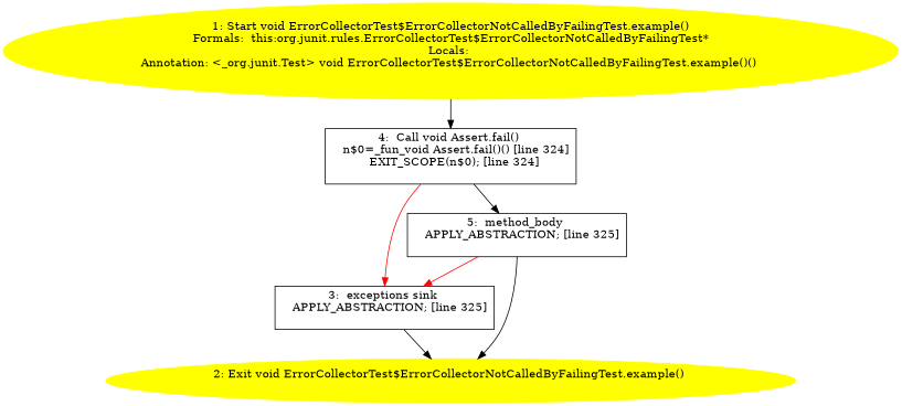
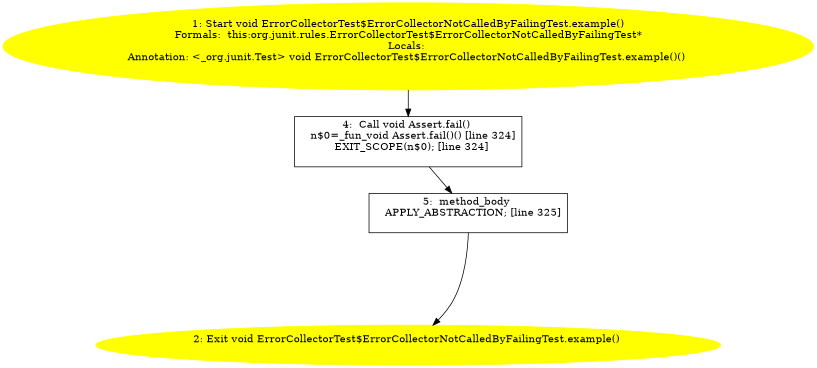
  digraph {
    node [shape=box]
    n1 [color=yellow label="1: Start void ErrorCollectorTest$ErrorCollectorNotCalledByFailingTest.example()\nFormals:  this:org.junit.rules.ErrorCollectorTest$ErrorCollectorNotCalledByFailingTest*\nLocals: \nAnnotation: <_org.junit.Test> void ErrorCollectorTest$ErrorCollectorNotCalledByFailingTest.example()() \n  " style=filled shape=""]
    n2 [label="4:  Call void Assert.fail() \n   n$0=_fun_void Assert.fail()() [line 324]\n  EXIT_SCOPE(n$0); [line 324]\n "]
-   n3 [label="3:  exceptions sink \n   APPLY_ABSTRACTION; [line 325]\n "]
    n4 [label="5:  method_body \n   APPLY_ABSTRACTION; [line 325]\n "]
    n5 [color=yellow label="2: Exit void ErrorCollectorTest$ErrorCollectorNotCalledByFailingTest.example() \n  " style=filled shape=""]
    n1 -> n2
-   n2 -> n3 [color=red]
    n2 -> n4
-   n3 -> n5
-   n4 -> n3 [color=red]
    n4 -> n5
  }
